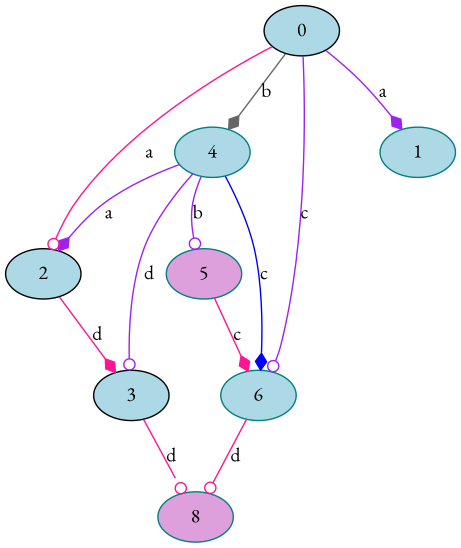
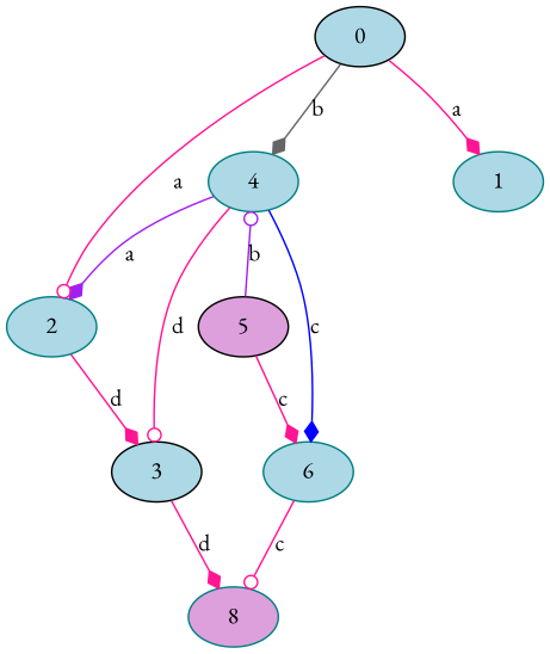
  strict digraph {
    fontname="EB Garamond"
    node [color=teal fillcolor=lightblue fontname="EB Garamond" style=filled]
    edge [arrowhead=diamond color=deeppink fontname="EB Garamond"]
    n1 [color=black label=3]
-   2 [color=black]
+   2
    8 [fillcolor=plum]
    4
-   5 [fillcolor=plum]
+   5 [color=black fillcolor=plum]
    6
    0 [color=black]
    1
-   n1 -> 8 [arrowhead=odot label=d]
+   n1 -> 8 [label=d]
    2 -> n1 [label=d]
-   4 -> n1 [arrowhead=odot color=purple label=d]
+   4 -> n1 [arrowhead=odot label=d]
    4 -> 2 [color=purple label=a]
-   4 -> 5 [arrowhead=odot color=purple label=b]
+   5 -> 4 [arrowhead=odot color=purple label=b]
    4 -> 6 [color=blue label=c]
    5 -> 6 [label=c]
-   6 -> 8 [arrowhead=odot label=d]
+   6 -> 8 [arrowhead=odot label=c]
    0 -> 2 [arrowhead=odot label=a]
    0 -> 4 [color=gray40 label=b]
-   0 -> 6 [arrowhead=odot color=purple label=c]
-   0 -> 1 [color=purple label=a]
+   0 -> 1 [label=a]
  }
